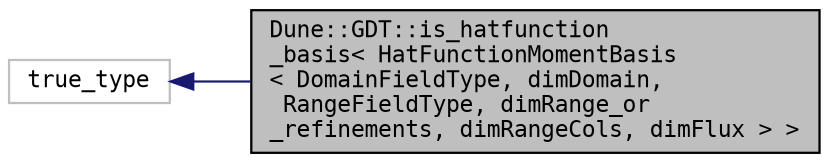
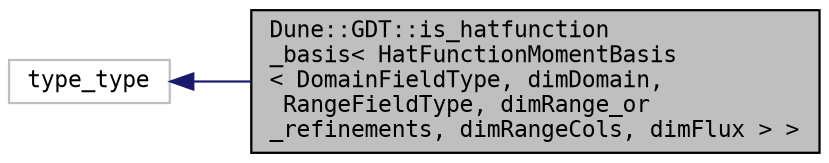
  digraph {
    rankdir=LR
    fontname="DejaVu Sans Mono"
    node [fontname="DejaVu Sans Mono" fontsize=10 shape=record style=filled]
    n1 [color=black fillcolor=grey75 fontcolor=black height=0.2 label="Dune::GDT::is_hatfunction\l_basis\< HatFunctionMomentBasis\l\< DomainFieldType, dimDomain,\l RangeFieldType, dimRange_or\l_refinements, dimRangeCols, dimFlux \> \>" width=0.4]
-   n2 [color=grey75 fillcolor=white height=0.2 label=true_type width=0.4]
+   n2 [color=grey75 fillcolor=white height=0.2 label=type_type width=0.4]
    n2 -> n1 [color=midnightblue dir=back fontname="DejaVu Sans Mono" fontsize=10 labelfontname=Helvetica labelfontsize=10 style=solid]
  }
